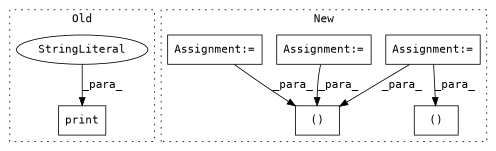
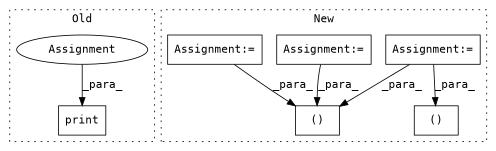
  digraph {
    fontname="DejaVu Sans Mono"
    node [a=7 l=19 shape=box fontname="DejaVu Sans Mono"]
    edge [fontname="DejaVu Sans Mono"]
    n1 [a=32 l="6,1" label=print s="6803,6836"]
-   n2 [a=45 l=14 label=StringLiteral s=6809 shape=ellipse]
+   n2 [a=45 l=14 label=Assignment s=6809 shape=ellipse]
    n3 [a=106 l=74 label="()" s=6328]
    n4 [l=1 label="Assignment:=" s=6216]
    n5 [label="Assignment:=" s=5047]
    n6 [label="Assignment:=" s=5101]
    n7 [a=106 l=38 label="()" s=6125]
    subgraph cluster_1 {
      label=Old
      style=dotted
      n1
      n2
    }
    subgraph cluster_2 {
      label=New
      style=dotted
      n3
      n4
      n5
      n6
      n7
    }
    n2 -> n1 [label=_para_]
    n4 -> n3 [label=_para_]
    n5 -> n3 [label=_para_]
    n5 -> n7 [label=_para_]
    n6 -> n3 [label=_para_]
  }
